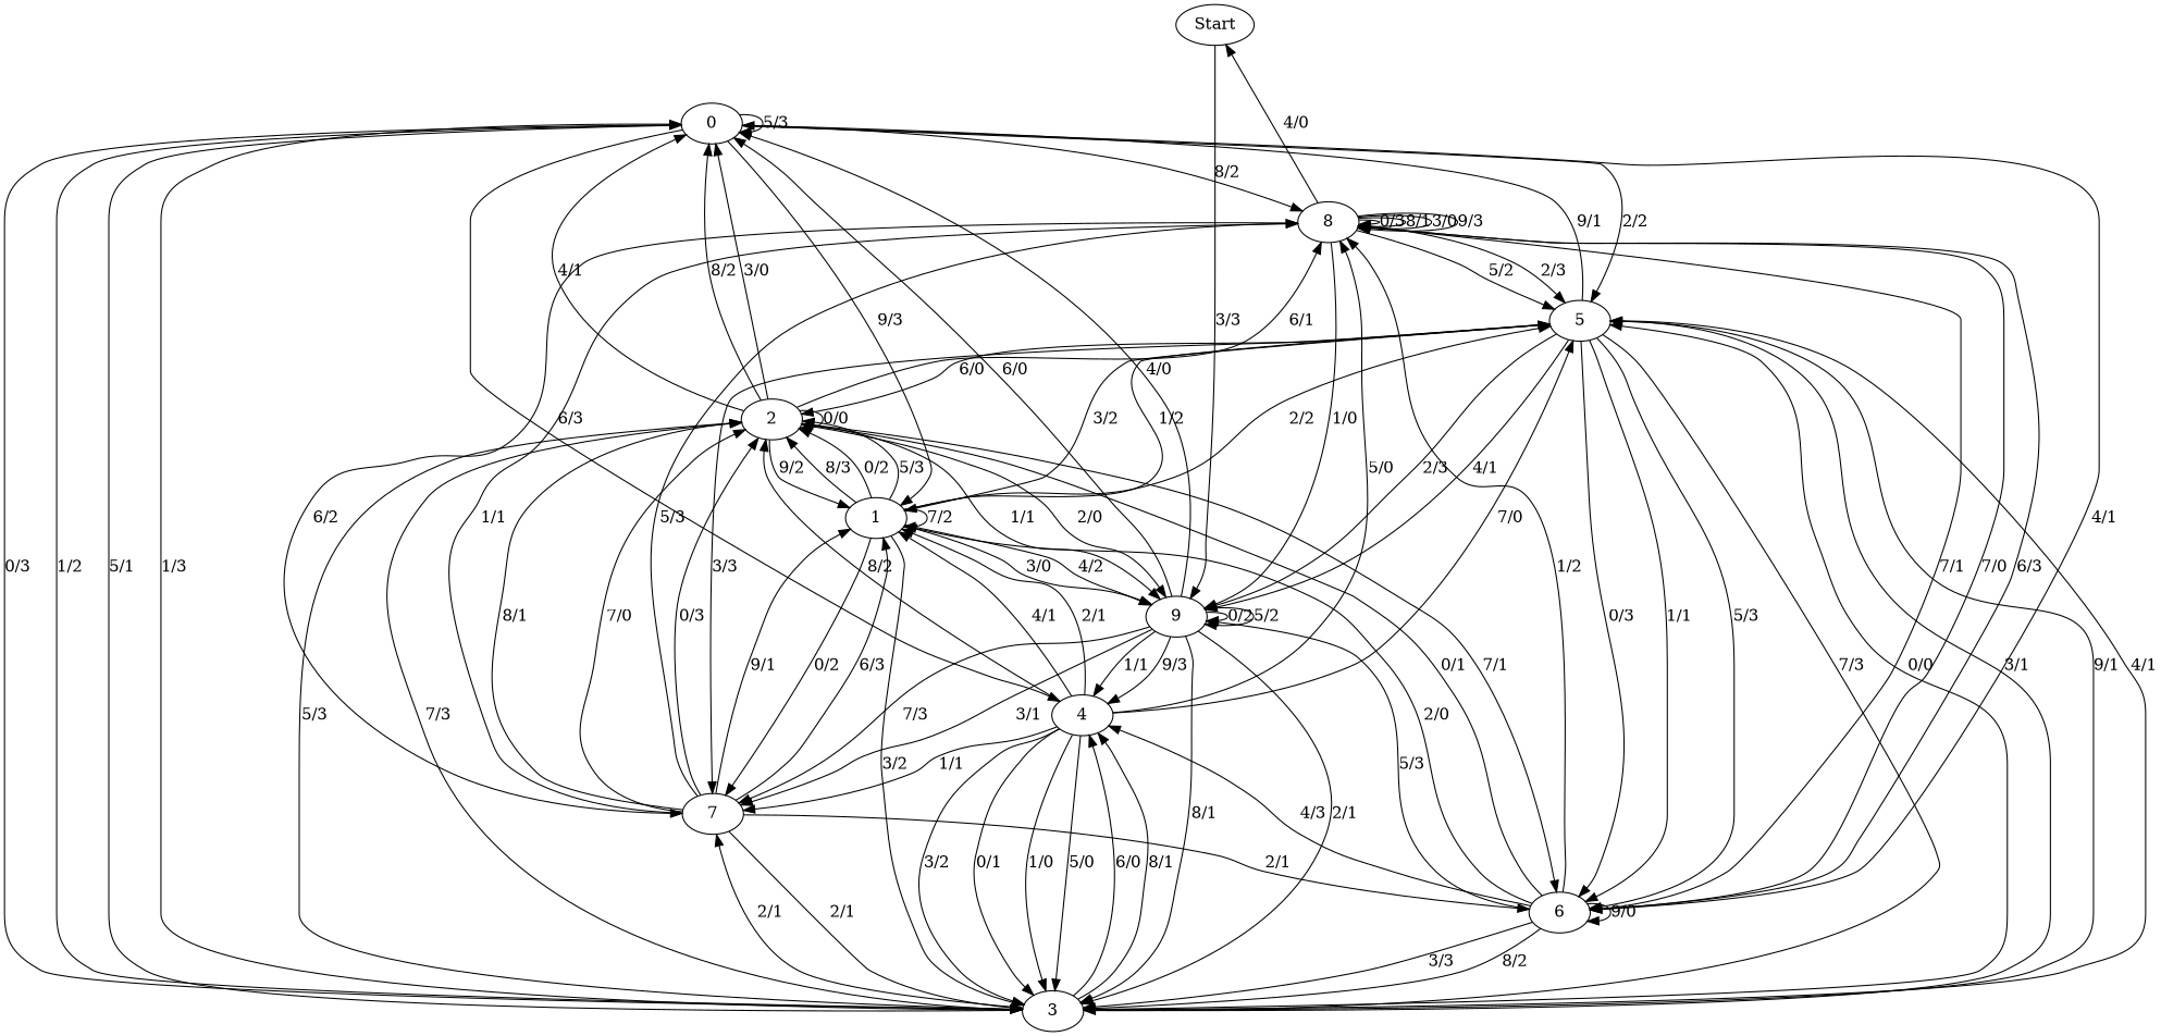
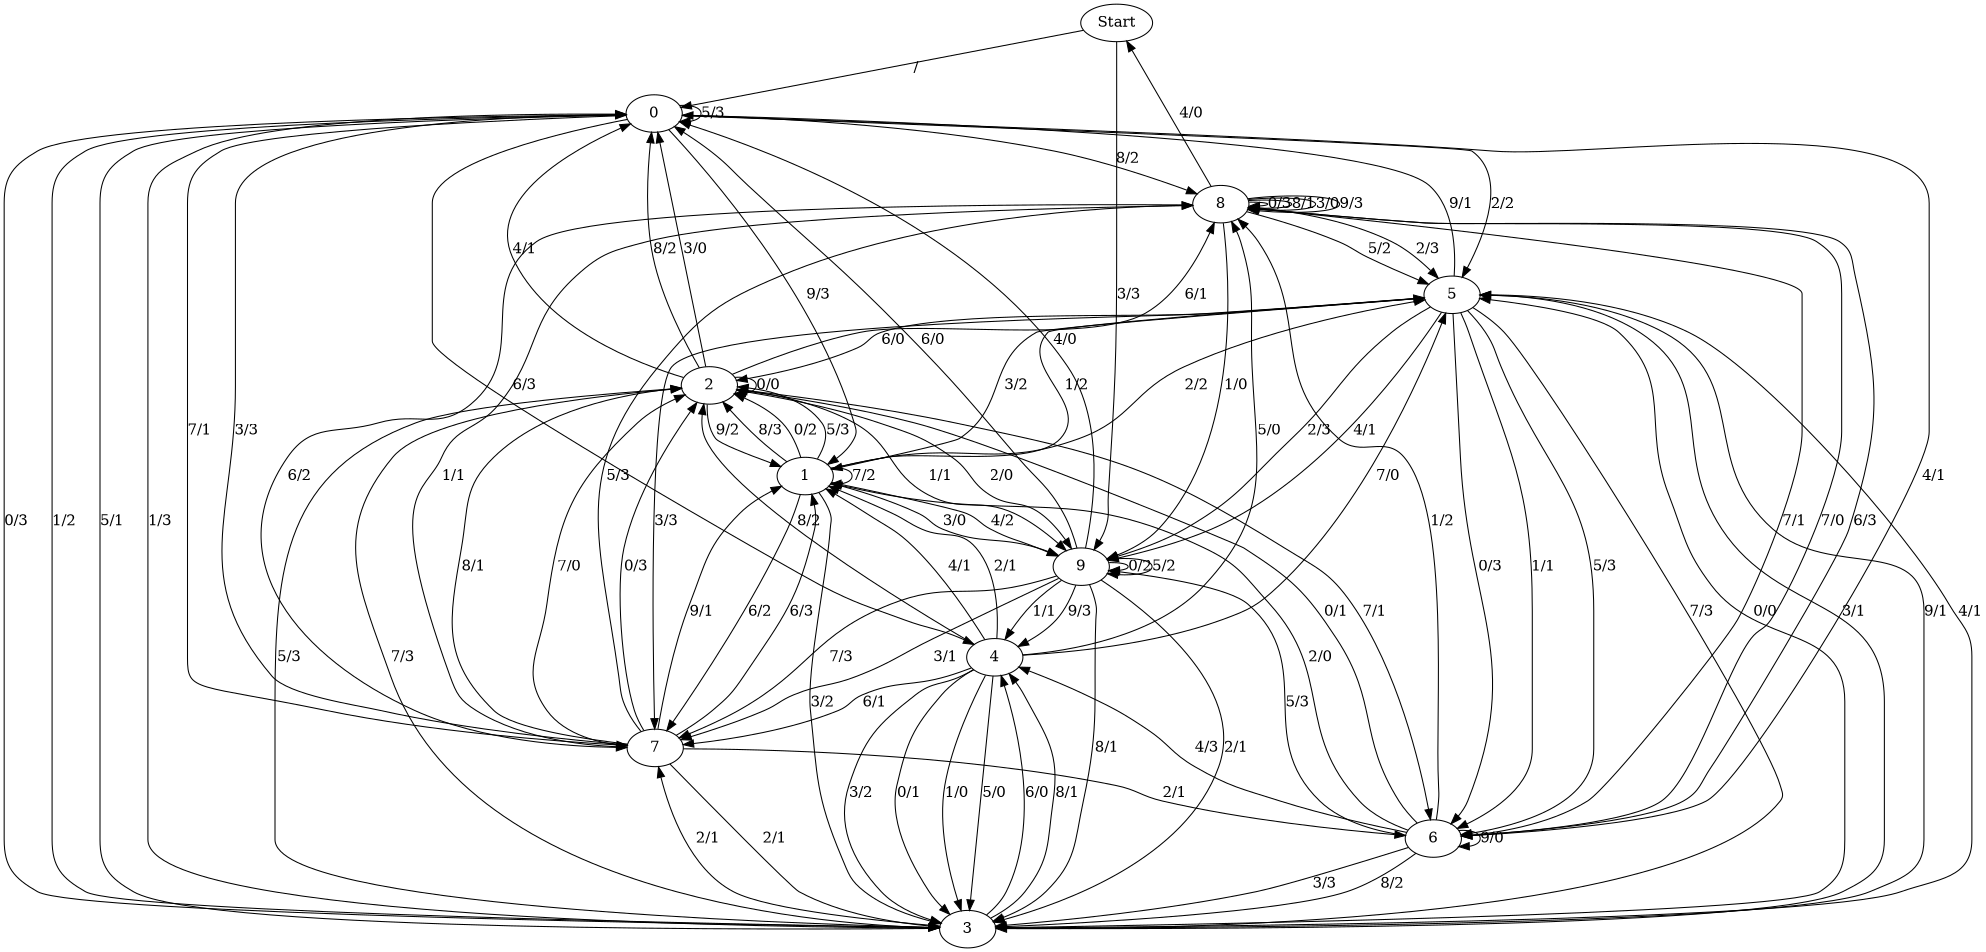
  digraph {
    Start
    0
    9
    8
    6
    3
    7
    1
    5
    4
    2
+   Start -> 0 [label="/"]
    Start -> 9 [label="3/3"]
    0 -> 0 [label="5/3"]
    0 -> 8 [label="8/2"]
    0 -> 6 [label="4/1"]
    0 -> 3 [label="0/3"]
    0 -> 3 [label="1/2"]
+   0 -> 7 [label="7/1"]
    0 -> 1 [label="9/3"]
    0 -> 5 [label="2/2"]
    0 -> 4 [label="6/3"]
    9 -> 0 [label="6/0"]
    9 -> 0 [label="4/0"]
    9 -> 9 [label="0/2"]
    9 -> 9 [label="5/2"]
    9 -> 3 [label="8/1"]
    9 -> 3 [label="2/1"]
    9 -> 7 [label="7/3"]
    9 -> 7 [label="3/1"]
    9 -> 4 [label="1/1"]
    9 -> 4 [label="9/3"]
    8 -> Start [label="4/0"]
    8 -> 9 [label="1/0"]
    8 -> 8 [label="0/3"]
    8 -> 8 [label="8/1"]
    8 -> 8 [label="3/0"]
    8 -> 8 [label="9/3"]
    8 -> 6 [label="7/0"]
    8 -> 7 [label="6/2"]
    8 -> 5 [label="5/2"]
    8 -> 5 [label="2/3"]
    6 -> 9 [label="5/3"]
    6 -> 8 [label="6/3"]
    6 -> 8 [label="1/2"]
    6 -> 8 [label="7/1"]
    6 -> 6 [label="9/0"]
    6 -> 3 [label="8/2"]
    6 -> 3 [label="3/3"]
    6 -> 1 [label="2/0"]
    6 -> 4 [label="4/3"]
    6 -> 2 [label="0/1"]
    3 -> 0 [label="5/1"]
    3 -> 0 [label="1/3"]
    3 -> 7 [label="2/1"]
    3 -> 5 [label="0/0"]
    3 -> 5 [label="3/1"]
    3 -> 5 [label="9/1"]
    3 -> 5 [label="4/1"]
    3 -> 4 [label="6/0"]
    3 -> 4 [label="8/1"]
    3 -> 2 [label="7/3"]
+   7 -> 0 [label="3/3"]
    7 -> 8 [label="1/1"]
    7 -> 8 [label="5/3"]
    7 -> 6 [label="2/1"]
    7 -> 3 [label="2/1"]
    7 -> 1 [label="6/3"]
    7 -> 1 [label="9/1"]
    7 -> 2 [label="8/1"]
    7 -> 2 [label="7/0"]
    7 -> 2 [label="0/3"]
    1 -> 9 [label="3/0"]
    1 -> 9 [label="4/2"]
    1 -> 3 [label="3/2"]
-   1 -> 7 [label="0/2"]
+   1 -> 7 [label="6/2"]
    1 -> 1 [label="7/2"]
    1 -> 5 [label="1/2"]
    1 -> 5 [label="2/2"]
    1 -> 2 [label="8/3"]
    1 -> 2 [label="0/2"]
    1 -> 2 [label="5/3"]
    5 -> 0 [label="9/1"]
    5 -> 9 [label="2/3"]
    5 -> 9 [label="4/1"]
    5 -> 6 [label="0/3"]
    5 -> 6 [label="1/1"]
    5 -> 6 [label="5/3"]
    5 -> 3 [label="7/3"]
    5 -> 7 [label="3/3"]
    5 -> 1 [label="3/2"]
    5 -> 2 [label="6/0"]
    4 -> 8 [label="5/0"]
    4 -> 3 [label="3/2"]
    4 -> 3 [label="0/1"]
    4 -> 3 [label="1/0"]
    4 -> 3 [label="5/0"]
-   4 -> 7 [label="1/1"]
+   4 -> 7 [label="6/1"]
    4 -> 1 [label="2/1"]
    4 -> 1 [label="4/1"]
    4 -> 5 [label="7/0"]
    4 -> 2 [label="8/2"]
    2 -> 0 [label="3/0"]
    2 -> 0 [label="4/1"]
    2 -> 0 [label="8/2"]
    2 -> 9 [label="1/1"]
    2 -> 9 [label="2/0"]
    2 -> 8 [label="6/1"]
    2 -> 6 [label="7/1"]
    2 -> 3 [label="5/3"]
    2 -> 1 [label="9/2"]
    2 -> 2 [label="0/0"]
  }
